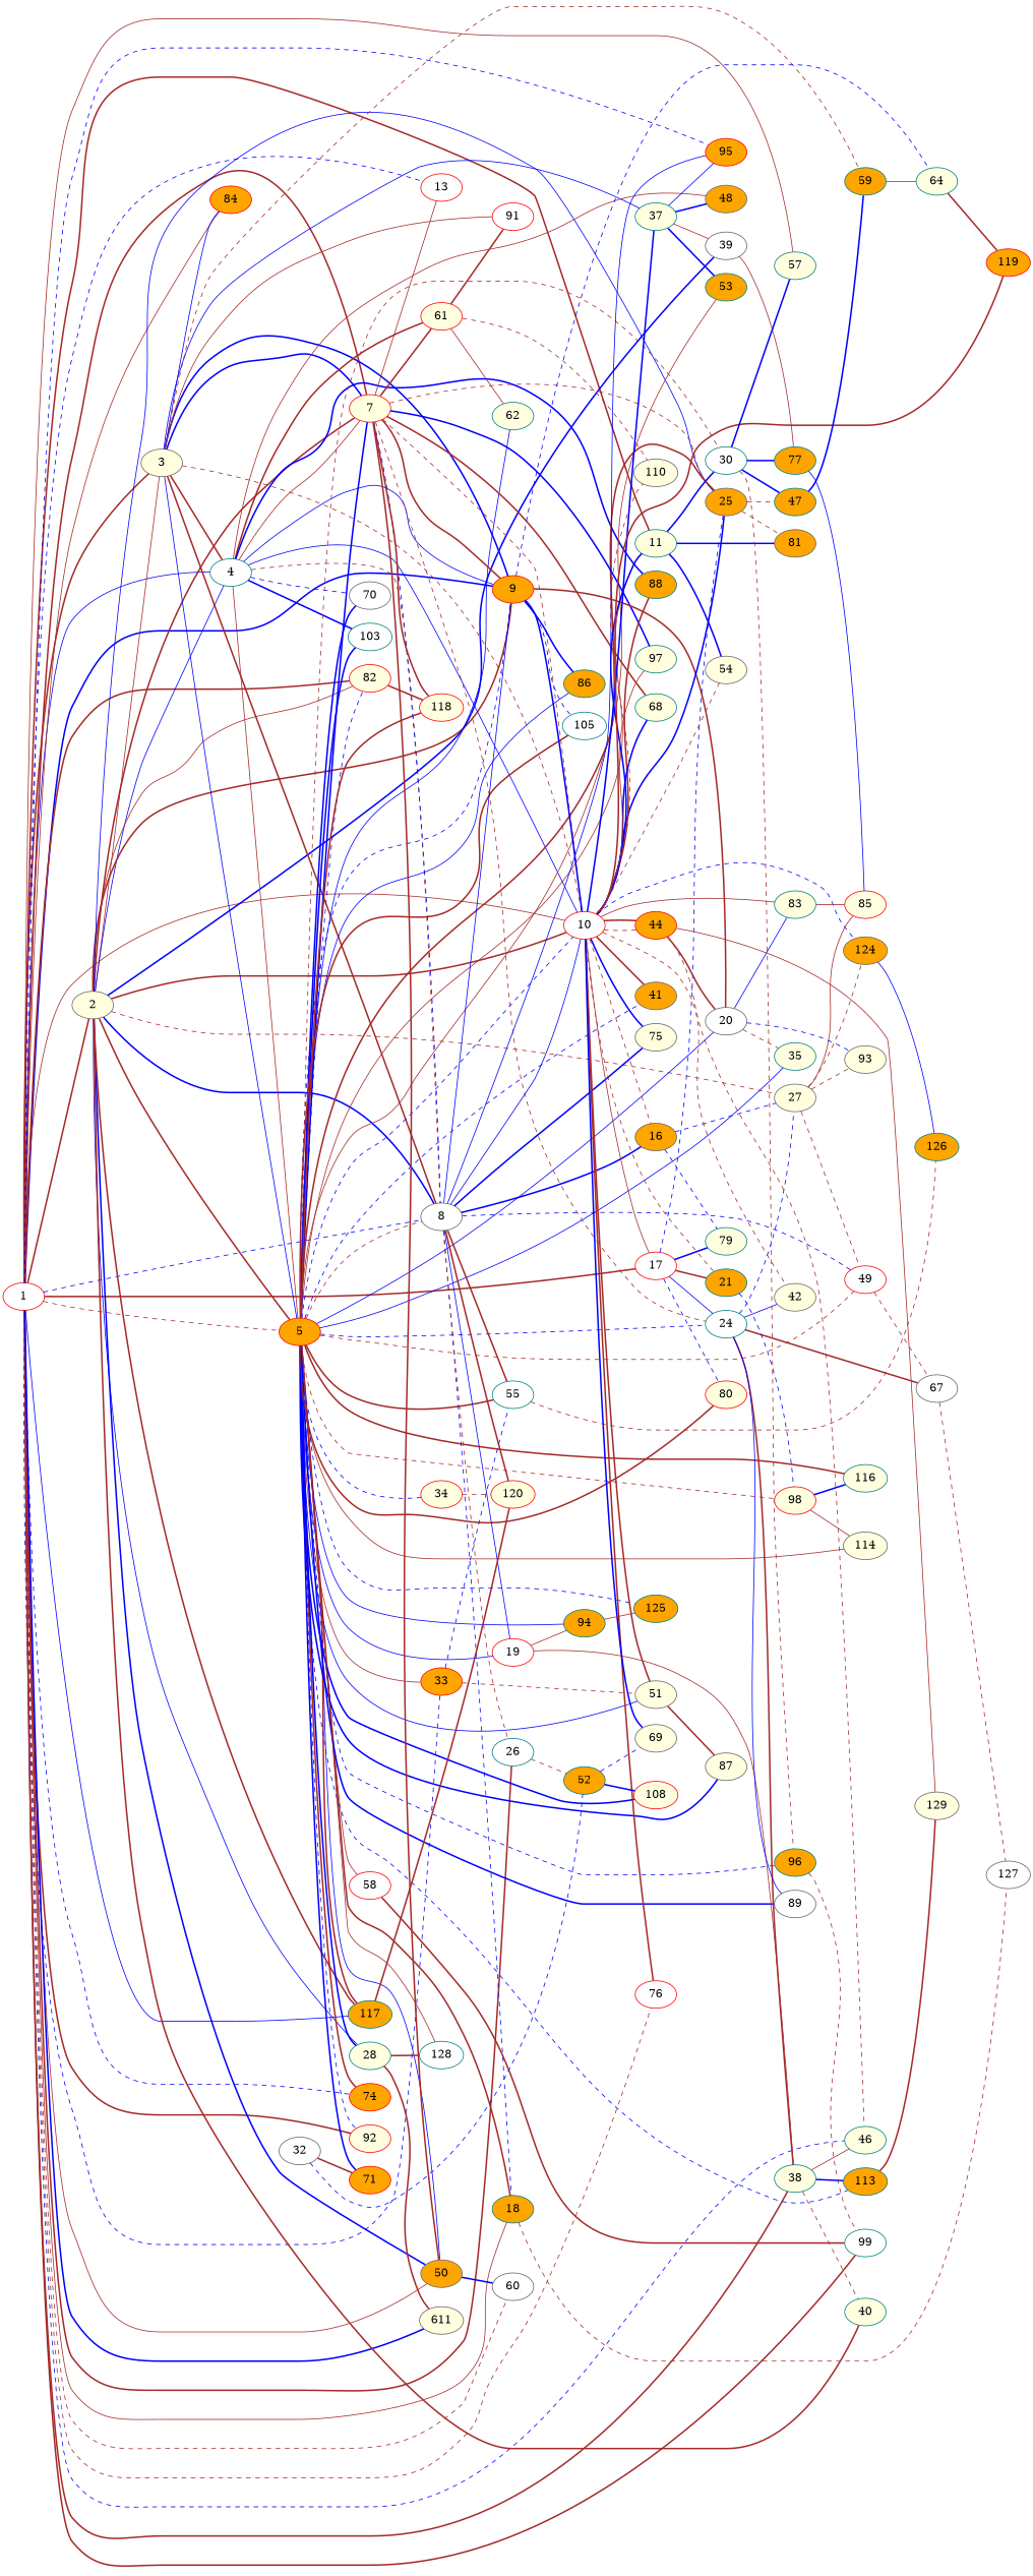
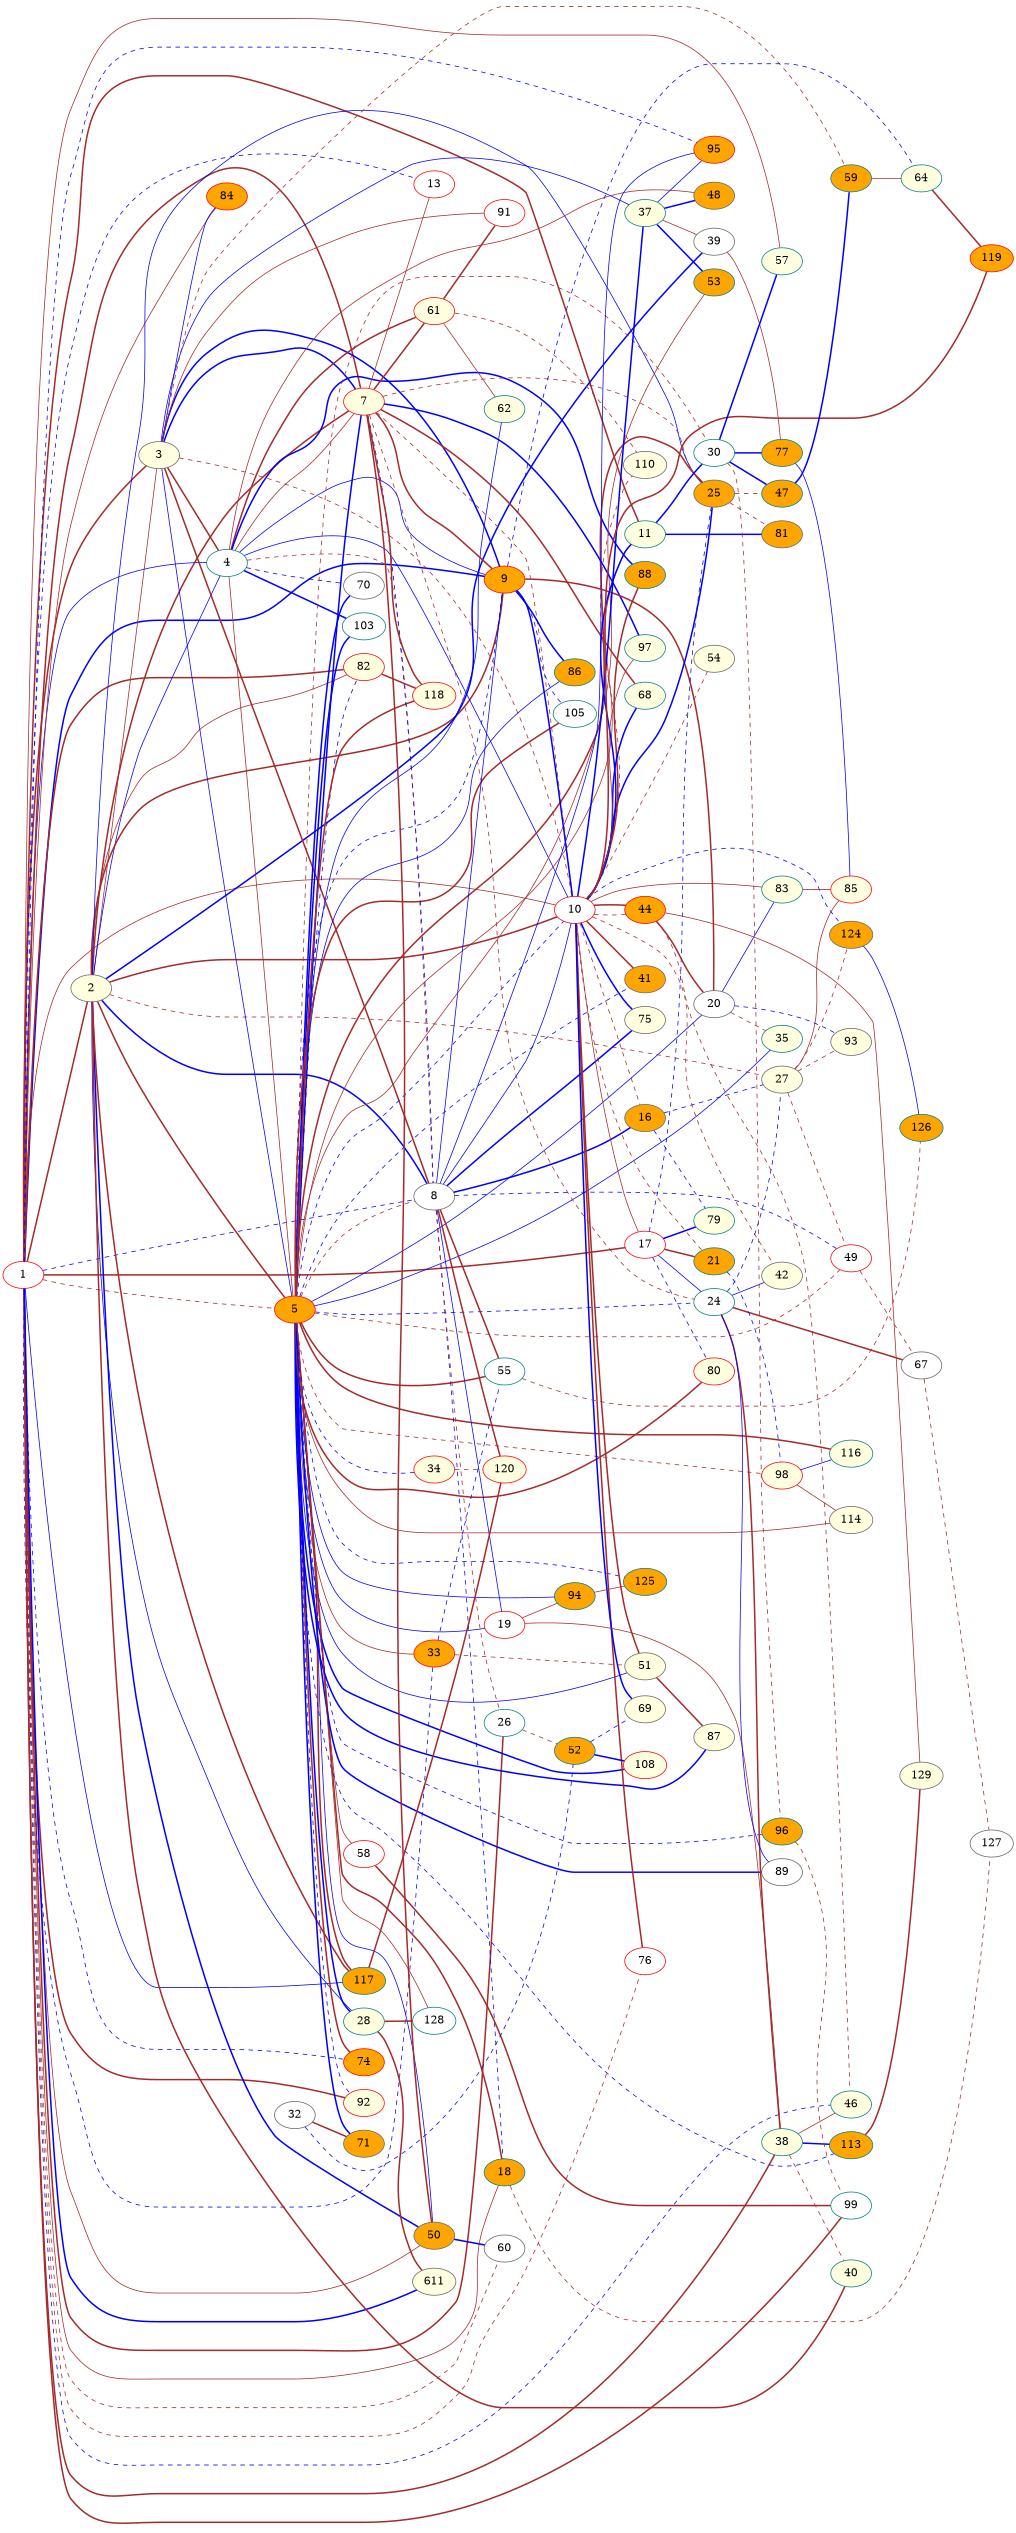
  graph {
    rankdir=LR
    node [color=teal fillcolor=lightyellow style=filled]
    edge [color=brown style=bold]
    1 [color=red fillcolor=white super="+15"]
    2 [color=gray40 super="+73"]
    3 [color=gray40 super="+66"]
    4 [fillcolor=white super="+43"]
    5 [color=red fillcolor=orange super="+6"]
    7 [color=red super="+63"]
    8 [color=gray40 fillcolor=white super="+36"]
    9 [color=red fillcolor=orange super="+29"]
    10 [color=red fillcolor=white super="+12"]
    11 [super="+22"]
    13 [color=red fillcolor=white]
    17 [color=red fillcolor=white super="+102"]
    18 [fillcolor=orange super="+23"]
    26 [fillcolor=white super="+44"]
    33 [color=red fillcolor=orange]
    38 [super="+45"]
    46 [super="+121"]
    50 [color=gray40 fillcolor=orange super="+112"]
    57
    60 [color=gray40 fillcolor=white]
    74 [color=red fillcolor=orange]
    76 [color=red fillcolor=white]
    82 [color=red super="+109"]
    84 [color=red fillcolor=orange]
    92 [color=red]
    95 [color=red fillcolor=orange]
    99 [fillcolor=white super="+122"]
    n28 [color=gray40 label=611]
    117 [fillcolor=orange super="+123"]
    25 [color=gray40 fillcolor=orange super="+78"]
    27 [color=gray40 super="+107"]
    28 [super="+56"]
    39 [color=gray40 fillcolor=white super="+106"]
    40
    37 [super="+100"]
    59 [fillcolor=orange]
    91 [color=red fillcolor=white]
    48 [color=gray40 fillcolor=orange]
    61 [color=red super="+104"]
    70 [color=gray40 fillcolor=white]
    88 [fillcolor=orange]
    103 [fillcolor=white]
    19 [color=red fillcolor=white]
    20 [color=gray40 fillcolor=white super="+90"]
    24 [fillcolor=white super="+31"]
    30 [fillcolor=white super="+72"]
    34 [color=red]
    35
    41 [color=gray40 fillcolor=orange]
    49 [color=red fillcolor=white super="+131"]
    51 [color=gray40 super="+101"]
    53 [fillcolor=orange]
    55 [fillcolor=white super="+115"]
    58 [color=red fillcolor=white]
    62
-   71 [color=red fillcolor=orange]
+   71 [color=gray40 fillcolor=orange]
    80 [color=red]
    86 [fillcolor=orange]
    87 [color=gray40]
    89 [color=gray40 fillcolor=white]
    94 [fillcolor=orange]
    96 [fillcolor=orange]
    98 [color=red]
    105 [fillcolor=white]
    108 [color=red]
    113 [fillcolor=orange]
    114 [color=gray40]
    116
    118 [color=red super="+130"]
    125 [fillcolor=orange]
    128 [fillcolor=white]
    68
    97
    16 [color=gray40 fillcolor=orange super="+65"]
    75 [color=gray40]
    120 [color=red super="+132"]
    64
    n78 [color=red fillcolor=orange label=44]
    21 [fillcolor=orange]
    42 [color=gray40]
    54 [color=gray40]
    69 [color=gray40]
    83
    110 [color=gray40]
    119 [color=red fillcolor=orange]
    124 [color=gray40 fillcolor=orange]
    81 [color=gray40 fillcolor=orange]
    79
    127 [color=gray40 fillcolor=white]
    52 [fillcolor=orange]
    47 [fillcolor=orange]
    93 [color=gray40]
    85 [color=red]
    77 [fillcolor=orange]
    67 [color=gray40 fillcolor=white]
    32 [color=gray40 fillcolor=white]
    126 [fillcolor=orange]
    129 [color=gray40]
    1 -- 2
    1 -- 3
    1 -- 4 [color=blue style=solid]
    1 -- 5 [style=dashed weight=2]
    1 -- 7 [weight=2]
    1 -- 8 [color=blue style=dashed]
    1 -- 9 [color=blue]
    1 -- 10 [style=solid weight=2]
    1 -- 11
    1 -- 13 [color=blue style=dashed]
    1 -- 17
    1 -- 18 [style=solid]
    1 -- 26
    1 -- 33 [color=blue style=dashed]
    1 -- 38
    1 -- 46 [color=blue style=dashed]
    1 -- 50 [style=solid]
    1 -- 57 [style=solid]
    1 -- 60 [style=dashed]
    1 -- 74 [color=blue style=dashed]
    1 -- 76 [style=dashed]
    1 -- 82
    1 -- 84 [style=solid]
    1 -- 92
    1 -- 95 [color=blue style=dashed]
    1 -- 99
    1 -- n28 [color=blue]
    1 -- 117 [color=blue style=solid]
    2 -- 3 [style=solid]
    2 -- 4 [color=blue style=solid]
    2 -- 5 [weight=2]
    2 -- 7
    2 -- 8 [color=blue]
    2 -- 9
    2 -- 10
    2 -- 50 [color=blue]
    2 -- 82 [style=solid]
    2 -- 117
    2 -- 25 [color=blue style=solid]
    2 -- 27 [style=dashed]
    2 -- 28 [color=blue style=solid]
    2 -- 39 [color=blue weight=2]
    2 -- 40
    3 -- 4
    3 -- 5 [color=blue style=solid weight=3]
    3 -- 7 [color=blue]
    3 -- 8
    3 -- 9 [color=blue]
    3 -- 10 [style=dashed]
    3 -- 84 [color=blue style=solid]
    3 -- 37 [color=blue style=solid]
    3 -- 59 [style=dashed]
    3 -- 91 [style=solid]
    4 -- 5 [style=solid weight=3]
    4 -- 7 [style=solid]
    4 -- 8 [style=dashed]
    4 -- 9 [color=blue style=solid]
    4 -- 10 [color=blue style=solid]
    4 -- 48 [style=solid]
    4 -- 61
    4 -- 70 [color=blue style=dashed]
    4 -- 88 [color=blue]
    4 -- 103 [color=blue]
    5 -- 7 [color=blue weight=2]
    5 -- 8 [style=dashed weight=3]
    5 -- 9 [color=blue style=dashed weight=3]
    5 -- 10 [color=blue style=dashed weight=2]
    5 -- 11 [style=solid]
    5 -- 18
    5 -- 33 [style=solid]
    5 -- 50 [color=blue style=solid]
    5 -- 74
    5 -- 82 [color=blue style=dashed]
    5 -- 92 [color=blue style=dashed]
    5 -- 117
    5 -- 25
    5 -- 28 [color=blue weight=2]
    5 -- 70 [color=blue]
    5 -- 103 [color=blue]
    5 -- 19 [color=blue style=solid]
    5 -- 20 [color=blue style=solid]
    5 -- 24 [color=blue style=dashed]
    5 -- 30 [style=dashed weight=2]
    5 -- 34 [color=blue style=dashed]
    5 -- 35 [color=blue style=solid]
    5 -- 41 [color=blue style=dashed]
    5 -- 49 [style=dashed]
    5 -- 51 [color=blue style=solid]
    5 -- 53 [style=solid]
    5 -- 55
    5 -- 58 [style=solid weight=2]
    5 -- 62 [color=blue style=solid]
    5 -- 71 [color=blue]
    5 -- 80
    5 -- 86 [color=blue style=solid]
    5 -- 87 [color=blue]
    5 -- 89 [color=blue]
    5 -- 94 [color=blue style=solid]
    5 -- 96 [color=blue style=dashed]
    5 -- 98 [style=dashed]
    5 -- 105
    5 -- 108 [color=blue]
    5 -- 113 [color=blue style=dashed]
    5 -- 114 [style=solid]
    5 -- 116
    5 -- 118
    5 -- 125 [color=blue style=dashed]
    5 -- 128 [style=solid]
    7 -- 8 [color=blue style=dashed]
    7 -- 9
    7 -- 10 [style=dashed]
    7 -- 13 [style=solid]
    7 -- 50
    7 -- 25 [style=dashed]
    7 -- 61
    7 -- 24 [style=dashed]
    7 -- 118
    7 -- 68
    7 -- 97 [color=blue]
    8 -- 9 [color=blue style=solid]
    8 -- 10 [color=blue style=solid]
    8 -- 18 [color=blue style=dashed]
    8 -- 26 [style=dashed weight=2]
    8 -- 95 [color=blue style=solid]
    8 -- 19 [color=blue style=solid]
    8 -- 49 [color=blue style=dashed]
    8 -- 55
    8 -- 16 [color=blue]
    8 -- 75 [color=blue]
    8 -- 120
    9 -- 10 [color=blue]
    9 -- 20
    9 -- 86 [color=blue]
    9 -- 105 [color=blue style=dashed]
    9 -- 64 [color=blue style=dashed]
    10 -- 11 [color=blue]
    10 -- 17 [style=solid]
    10 -- 76
    10 -- 25 [color=blue]
    10 -- 37 [color=blue]
    10 -- 88
    10 -- 41
    10 -- 51
    10 -- 68 [color=blue]
    10 -- 97 [style=solid]
    10 -- 16 [style=dashed]
    10 -- 75 [color=blue]
    10 -- n78 [style=dashed]
    10 -- n78
    10 -- 21 [style=dashed]
    10 -- 42 [style=dashed]
    10 -- 54 [style=dashed]
    10 -- 69 [color=blue]
    10 -- 83 [style=solid]
    10 -- 110 [style=dashed]
    10 -- 119
    10 -- 124 [color=blue style=dashed]
    11 -- 30 [color=blue]
-   11 -- 54 [color=blue]
    11 -- 81 [color=blue]
    17 -- 25 [color=blue style=dashed]
    17 -- 24 [color=blue style=solid]
    17 -- 80 [color=blue style=dashed]
    17 -- 21
    17 -- 79 [color=blue]
    18 -- 127 [style=dashed]
    26 -- 52 [style=dashed]
    33 -- 51 [style=dashed]
    33 -- 55 [color=blue style=dashed]
    38 -- 46 [style=solid]
    38 -- 40 [style=dashed]
    38 -- 113 [color=blue]
    50 -- 60 [color=blue]
    82 -- 118
    117 -- 120
    25 -- 81 [style=dashed]
    25 -- 47 [style=dashed]
    27 -- 49 [style=dashed]
    27 -- 124 [style=dashed]
    27 -- 93 [style=dashed]
    27 -- 85 [style=solid]
    28 -- n28
    28 -- 128
    39 -- 77 [style=solid]
    37 -- 95 [color=blue style=solid]
    37 -- 39 [style=solid]
    37 -- 48 [color=blue]
    37 -- 53 [color=blue]
    59 -- 64 [style=solid]
    61 -- 91
    61 -- 62 [style=solid]
    61 -- 110 [style=dashed]
    19 -- 38 [style=solid]
    19 -- 94 [style=solid]
    20 -- 35 [style=dashed]
    20 -- 83 [color=blue style=solid]
    20 -- 93 [color=blue style=dashed]
    24 -- 38
    24 -- 27 [color=blue style=dashed]
    24 -- 89 [color=blue style=solid]
    24 -- 42 [color=blue style=solid]
    24 -- 67
    30 -- 57 [color=blue]
    30 -- 96 [style=dashed]
    30 -- 47 [color=blue]
    30 -- 77 [color=blue]
    34 -- 120 [style=dashed]
    49 -- 67 [style=dashed]
    51 -- 87
    55 -- 126 [style=dashed]
    58 -- 99
    94 -- 125 [style=solid]
    96 -- 99 [style=dashed]
    98 -- 114 [style=solid]
-   98 -- 116 [color=blue]
+   98 -- 116 [color=blue style=solid]
    113 -- 129
    16 -- 27 [color=blue style=dashed]
    16 -- 79 [color=blue style=dashed]
    64 -- 119
    n78 -- 46 [style=dashed]
    n78 -- 20
    n78 -- 129 [style=solid]
    21 -- 98 [color=blue style=dashed]
    83 -- 85 [style=solid]
    124 -- 126 [color=blue style=solid]
    52 -- 108 [color=blue]
    52 -- 69 [color=blue style=dashed]
    47 -- 59 [color=blue]
    77 -- 85 [color=blue style=solid]
    67 -- 127 [style=dashed]
    32 -- 71
    32 -- 52 [color=blue style=dashed]
  }
